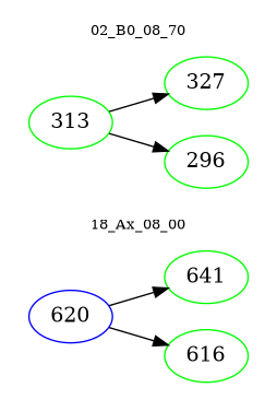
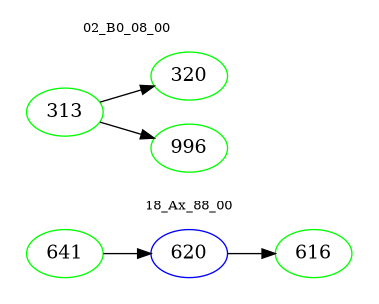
  digraph {
    rankdir=LR
    node [color=green]
    edge [color=black]
    n1 [color=blue label=620]
    n2 [label=616]
    n3 [label=641]
    n4 [label=313]
-   n5 [label=296]
-   n6 [label=327]
+   n5 [label=996]
+   n6 [label=320]
    subgraph cluster_1 {
      color=white
      fontsize=10
-     label="18_Ax_08_00"
+     label="18_Ax_88_00"
      n1
      n2
      n3
    }
    subgraph cluster_2 {
      color=white
      fontsize=10
-     label="02_B0_08_70"
+     label="02_B0_08_00"
      n4
      n5
      n6
    }
    n1 -> n2
-   n1 -> n3
+   n3 -> n1
    n4 -> n5
    n4 -> n6
  }
